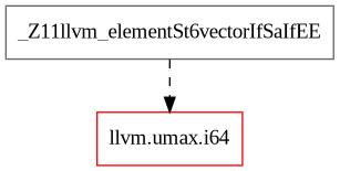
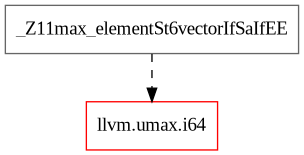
  digraph {
    fontname="Liberation Serif"
    node [shape=rectangle fontname="Liberation Serif"]
-   n1 [label=_Z11llvm_elementSt6vectorIfSaIfEE color=gray40]
+   n1 [label=_Z11max_elementSt6vectorIfSaIfEE color=gray40]
    n2 [label="llvm.umax.i64" color=red]
    n1 -> n2 [color=black style=dashed fontname="Liberation Serif"]
  }
